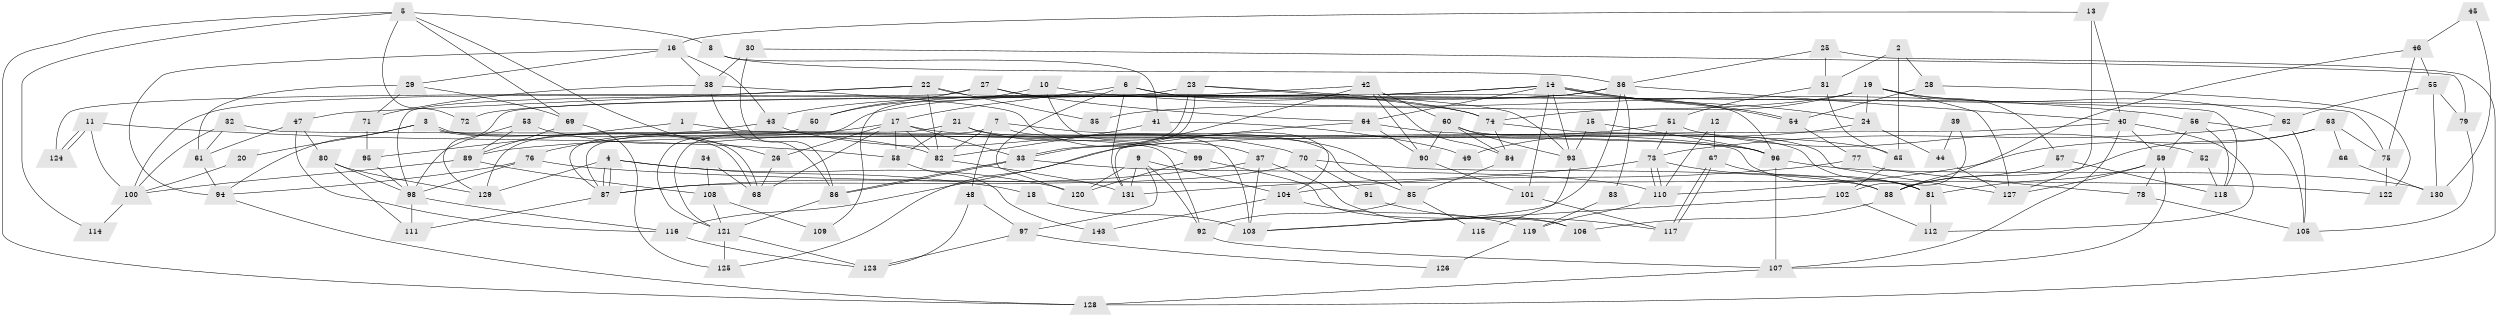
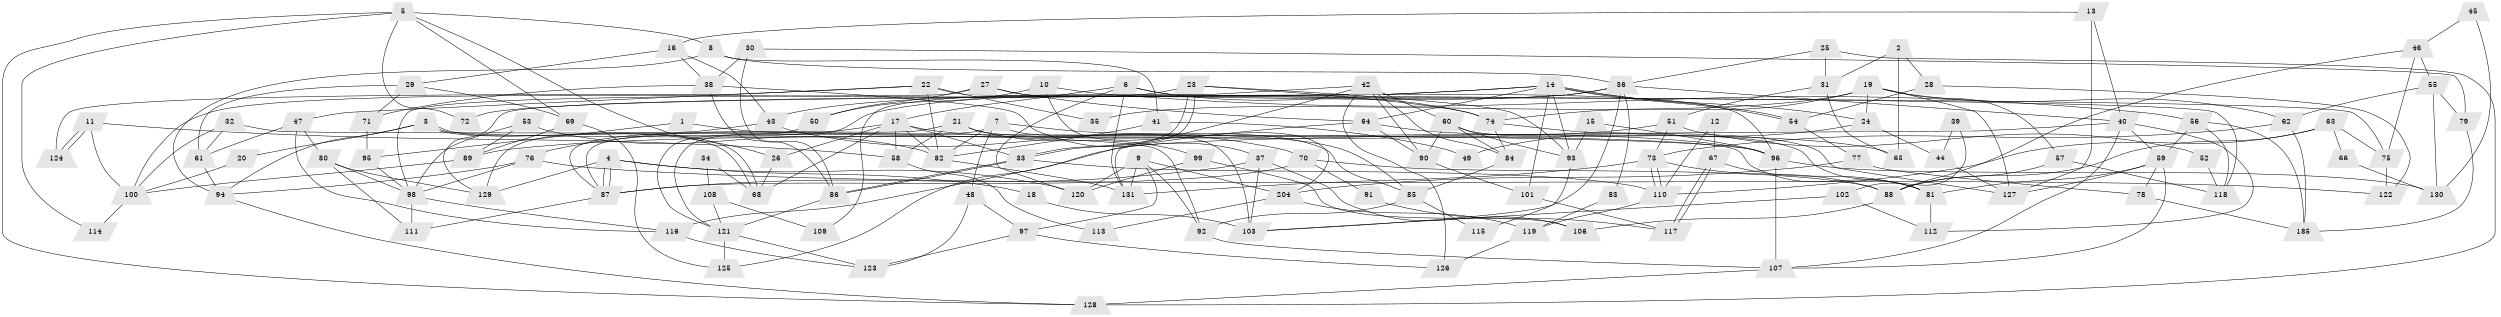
  graph {
    node [color=gray90 shape=parallelogram style=filled]
    1
    95
    96
    98 [shape=trapezium]
    107 [shape=trapezium]
    130 [shape=trapezium]
    2 [shape=trapezium]
    28 [shape=trapezium]
    31
    65 [shape=trapezium]
    54
    122
    51
    102 [shape=trapezium]
    3 [shape=trapezium]
    20
    68
    81 [shape=trapezium]
    94 [shape=trapezium]
    100 [shape=trapezium]
    112
    128 [shape=trapezium]
    4 [shape=trapezium]
    18 [shape=trapezium]
    87
    120 [shape=trapezium]
    129 [shape=trapezium]
    103
    111
    5 [shape=trapezium]
    8 [shape=trapezium]
    26 [shape=trapezium]
    69
    72 [shape=trapezium]
    114
    36 [shape=trapezium]
    41 [shape=trapezium]
    125 [shape=trapezium]
    89
    6
    17 [shape=trapezium]
    74
    118 [shape=trapezium]
    131 [shape=trapezium]
    82
    58
    33
    76
    127
    84
    7 [shape=trapezium]
    48 [shape=trapezium]
    85
    97
    123
    92
    115
    40
    43
    83 [shape=trapezium]
    121
    49 [shape=trapezium]
    9
-   104 [shape=trapezium]
+   104 [shape=trapezium label=204]
    126
-   113 [shape=trapezium label=143]
+   113 [shape=trapezium]
    119 [shape=trapezium]
    10
    50
    56
    59
-   105 [shape=trapezium]
+   105 [shape=trapezium label=185]
    11
    124 [shape=trapezium]
    12
    67
    110
    117
    16 [shape=trapezium]
    13
    29 [shape=trapezium]
    38
    14 [shape=trapezium]
    24 [shape=trapezium]
    64 [shape=trapezium]
    93 [shape=trapezium]
    101
    44 [shape=trapezium]
    77 [shape=trapezium]
    90
    116
    15 [shape=trapezium]
    61 [shape=trapezium]
    71
    37
    86 [shape=trapezium]
    70
    19 [shape=trapezium]
    35
    57
    62
    88 [shape=trapezium]
    73 [shape=trapezium]
    21
    99
    106 [shape=trapezium]
    22
    47
    75
    80
    23
    25 [shape=trapezium]
    27
    30 [shape=trapezium]
    79
    52
    32 [shape=trapezium]
    34 [shape=trapezium]
    108 [shape=trapezium]
    109 [shape=trapezium]
    39 [shape=trapezium]
    78 [shape=trapezium]
    42 [shape=trapezium]
    60
    91 [shape=trapezium]
    45 [shape=trapezium]
    46 [shape=trapezium]
    55
    53
    63
    66 [shape=trapezium]
    1 -- 95
    1 -- 96
    95 -- 98
    96 -- 107
    96 -- 130
    98 -- 111
    98 -- 116
    107 -- 128
    2 -- 28
    2 -- 31
    2 -- 65
    28 -- 54
    28 -- 122
    31 -- 65
    31 -- 51
-   65 -- 102
    54 -- 77
    51 -- 89
    51 -- 73
    51 -- 52
    102 -- 112
    102 -- 103
    3 -- 20
    3 -- 68
    3 -- 68
    3 -- 81
    3 -- 94
    20 -- 100
    81 -- 112
    94 -- 128
    100 -- 114
    4 -- 18
    4 -- 87
    4 -- 87
    4 -- 120
    4 -- 129
    18 -- 103
    87 -- 111
    5 -- 128
    5 -- 8
    5 -- 26
    5 -- 69
    5 -- 72
    5 -- 114
-   16 -- 94
+   8 -- 94
    8 -- 36
    8 -- 41
    26 -- 68
    69 -- 125
    69 -- 89
    36 -- 103
    36 -- 40
    36 -- 43
    36 -- 83
    36 -- 121
    41 -- 82
    41 -- 49
    89 -- 100
-   89 -- 108
    6 -- 120
    6 -- 17
    6 -- 74
    6 -- 118
    6 -- 131
    17 -- 96
    17 -- 68
    17 -- 26
    17 -- 82
    17 -- 58
    17 -- 33
    17 -- 76
    74 -- 127
    74 -- 84
    82 -- 131
    58 -- 113
    33 -- 110
    33 -- 86
    33 -- 86
    76 -- 98
    76 -- 122
    76 -- 94
    84 -- 85
    7 -- 87
    7 -- 103
    7 -- 82
    7 -- 48
    7 -- 85
    48 -- 97
    48 -- 123
    85 -- 92
    85 -- 115
    97 -- 123
    97 -- 126
    92 -- 107
    40 -- 107
    40 -- 112
    40 -- 131
    40 -- 59
    43 -- 129
    43 -- 70
    83 -- 119
    121 -- 125
    121 -- 123
    9 -- 120
    9 -- 131
    9 -- 97
    9 -- 92
    9 -- 104
    104 -- 113
    104 -- 119
    119 -- 126
    10 -- 104
    10 -- 50
    10 -- 56
    50 -- 121
    56 -- 118
    56 -- 59
    56 -- 105
    59 -- 107
    59 -- 81
    59 -- 127
    59 -- 78
    11 -- 100
    11 -- 58
    11 -- 124
    11 -- 124
    12 -- 67
    12 -- 110
    67 -- 81
    67 -- 117
    67 -- 117
    110 -- 119
    16 -- 43
    16 -- 29
    16 -- 38
    13 -- 127
    13 -- 40
    13 -- 16
    29 -- 69
    29 -- 61
    29 -- 71
    38 -- 71
    38 -- 37
    38 -- 86
    14 -- 54
    14 -- 54
    14 -- 129
    14 -- 72
    14 -- 24
    14 -- 64
    14 -- 93
    14 -- 101
    24 -- 49
    24 -- 44
    64 -- 65
    64 -- 90
    64 -- 116
    93 -- 115
    101 -- 117
    44 -- 127
    77 -- 104
    77 -- 78
    90 -- 101
    116 -- 123
    15 -- 96
    15 -- 93
    61 -- 94
    71 -- 95
    37 -- 87
    37 -- 103
    37 -- 106
    86 -- 121
    70 -- 87
    70 -- 88
    70 -- 91
    19 -- 74
    19 -- 127
    19 -- 24
    19 -- 35
    19 -- 57
    19 -- 62
    57 -- 118
    57 -- 88
    62 -- 105
    62 -- 73
    88 -- 106
    73 -- 131
    73 -- 110
    73 -- 110
    73 -- 88
    21 -- 87
    21 -- 58
    21 -- 85
    21 -- 99
    99 -- 120
    99 -- 106
    22 -- 82
    22 -- 124
    22 -- 35
    22 -- 47
    22 -- 75
    47 -- 116
    47 -- 61
    47 -- 80
    75 -- 122
    80 -- 98
    80 -- 129
    80 -- 111
    23 -- 100
    23 -- 74
    23 -- 33
    23 -- 33
    23 -- 93
    25 -- 31
    25 -- 128
    25 -- 36
    27 -- 96
    27 -- 98
    27 -- 50
    27 -- 64
    30 -- 38
    30 -- 86
    30 -- 79
    79 -- 105
    52 -- 118
    32 -- 100
    32 -- 92
    32 -- 61
    34 -- 68
    34 -- 108
    108 -- 121
    108 -- 109
    39 -- 102
    39 -- 44
    78 -- 105
    42 -- 125
    42 -- 84
+   42 -- 126
    42 -- 90
    42 -- 109
    42 -- 60
    60 -- 81
    60 -- 84
    60 -- 93
    60 -- 90
    91 -- 117
    45 -- 130
    45 -- 46
    46 -- 88
    46 -- 75
    46 -- 55
    55 -- 130
    55 -- 62
    55 -- 79
    53 -- 98
    53 -- 89
    53 -- 82
    63 -- 110
    63 -- 88
    63 -- 75
    63 -- 66
    66 -- 130
  }
